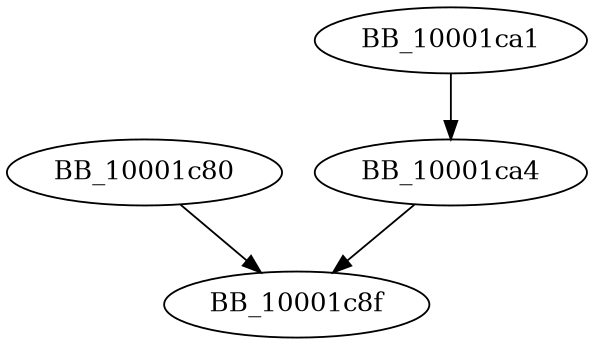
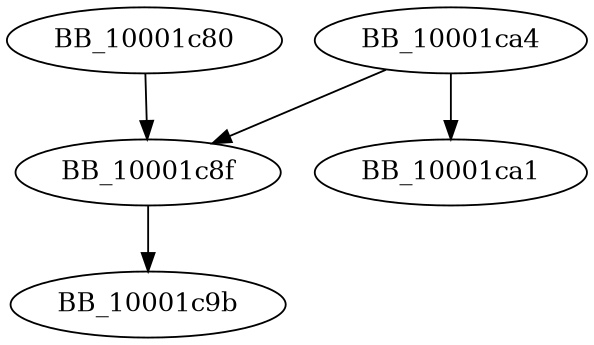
  digraph {
    BB_10001c80
    BB_10001c8f
+   BB_10001c9b
    BB_10001ca4
    BB_10001ca1
    BB_10001c80 -> BB_10001c8f
+   BB_10001c8f -> BB_10001c9b
    BB_10001ca4 -> BB_10001c8f
-   BB_10001ca1 -> BB_10001ca4
+   BB_10001ca4 -> BB_10001ca1
  }
